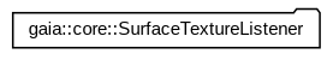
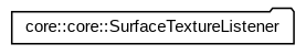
  digraph {
    rankdir=LR
    fontname="Liberation Sans"
-   n1 [color=black fillcolor=white fontname="Liberation Sans" fontsize=10 height=0.2 label="gaia::core::SurfaceTextureListener" shape=folder style=filled width=0.4]
+   n1 [color=black fillcolor=white fontname="Liberation Sans" fontsize=10 height=0.2 label="core::core::SurfaceTextureListener" shape=folder style=filled width=0.4]
  }
